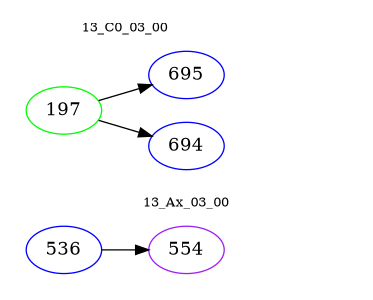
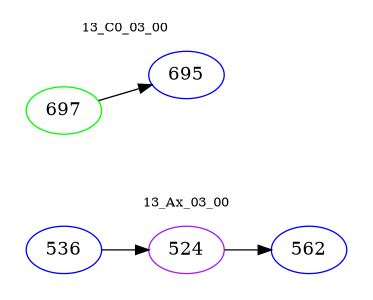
  digraph {
    rankdir=LR
    node [color=blue]
    edge [color=black]
    n1 [label=536]
-   n2 [color=purple label=554]
-   n4 [color=green label=197]
-   n5 [label=694]
+   n2 [color=purple label=524]
+   n3 [label=562]
+   n4 [color=green label=697]
    n6 [label=695]
    subgraph cluster_1 {
      color=white
      fontsize=10
      label="13_Ax_03_00"
      n1
      n2
+     n3
    }
    subgraph cluster_2 {
      color=white
      fontsize=10
      label="13_C0_03_00"
      n4
-     n5
      n6
    }
    n1 -> n2
-   n4 -> n5
+   n2 -> n3
    n4 -> n6
  }
